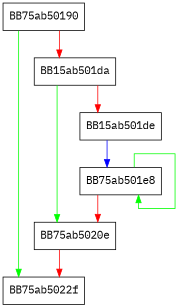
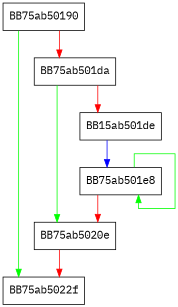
  digraph {
    fontname="IBM Plex Mono"
    splines=ortho
    node [fontname="IBM Plex Mono" shape=box]
    edge [color=red fontname="IBM Plex Mono"]
    BB75ab50190
    BB75ab5022f
-   BB75ab501da [label=BB15ab501da]
+   BB75ab501da
    BB75ab5020e
    n5 [label=BB15ab501de]
    BB75ab501e8
    BB75ab50190 -> BB75ab5022f [color=green]
    BB75ab50190 -> BB75ab501da
    BB75ab501da -> BB75ab5020e [color=green]
    BB75ab501da -> n5
    BB75ab5020e -> BB75ab5022f
    n5 -> BB75ab501e8 [color=blue]
    BB75ab501e8 -> BB75ab5020e
    BB75ab501e8 -> BB75ab501e8 [color=green]
  }
